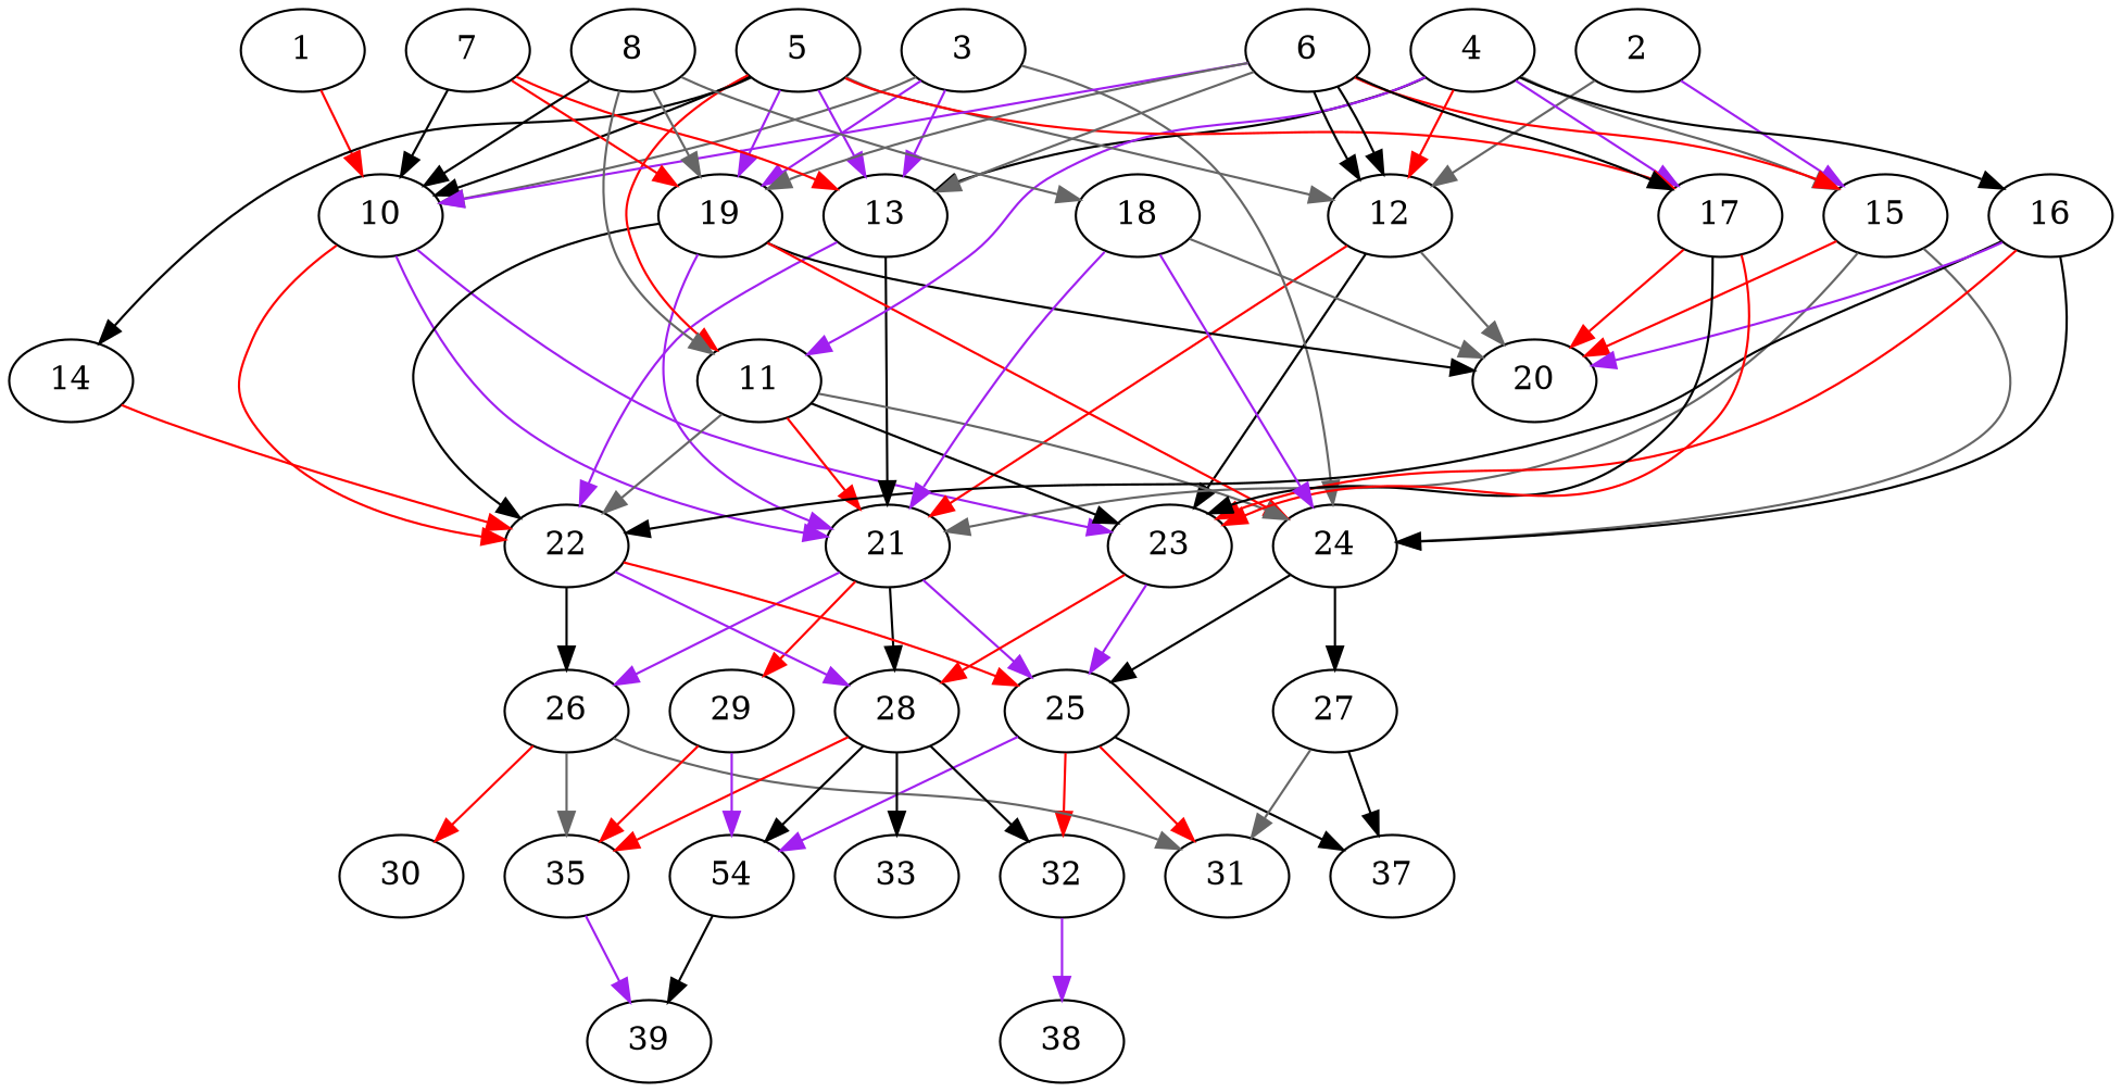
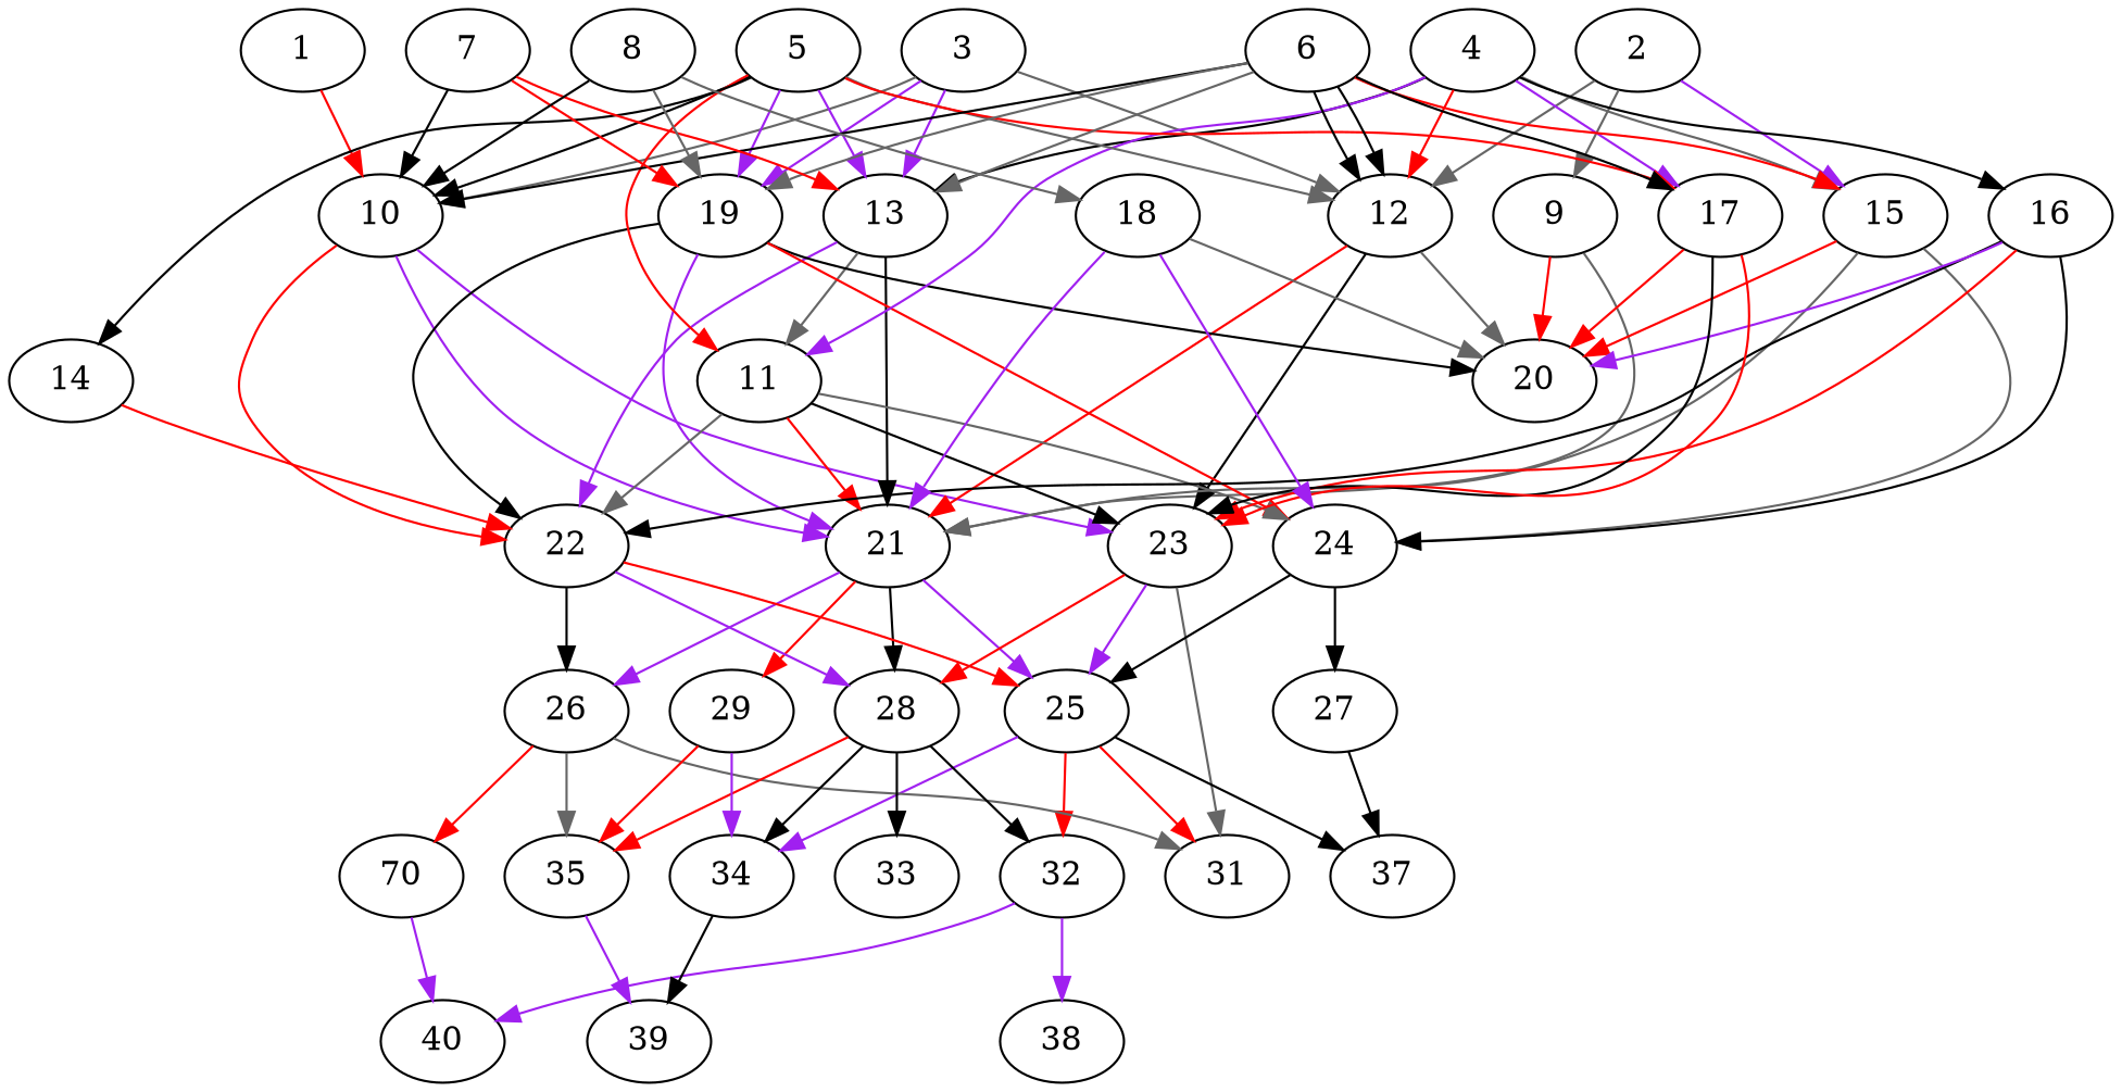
  digraph {
    node [alpha=0.13]
    edge [color=black]
    1 [alpha=0.08 expect_size=41563136]
    10 [alpha=0.17 expect_size=12246016]
    21 [alpha=0.09 expect_size=21029888]
    22 [alpha=0.04 expect_size=43801600]
    23 [alpha=0.03 expect_size=26904576]
    25 [alpha=0.15 expect_size=16083968]
    26 [alpha=0.04 expect_size=47186944]
    28 [alpha=0.05 expect_size=14144512]
    29 [alpha=0.04 expect_size=44980224]
    2 [alpha=0.11 expect_size=17481728]
+   9 [alpha=0.08 expect_size=8646656]
    12 [expect_size=36566016]
    15 [expect_size=26842112]
    20 [alpha=0.19 expect_size=27968512]
    24 [expect_size=22295552]
    27 [alpha=0.08 expect_size=34855936]
    3 [alpha=0.06 expect_size=12754944]
    13 [alpha=0.18 expect_size=14397440]
    19 [alpha=0.05 expect_size=9895936]
    4 [alpha=0.20 expect_size=34628608]
    11 [alpha=0.10 expect_size=17419264]
    16 [alpha=0.15 expect_size=35110912]
    17 [alpha=0.11 expect_size=20633600]
    5 [alpha=0.04 expect_size=31242240]
    14 [alpha=0.17 expect_size=27451392]
    6 [alpha=0.14 expect_size=21078016]
    7 [alpha=0.04 expect_size=42189824]
    8 [alpha=0.12 expect_size=36576256]
    18 [expect_size=29716480]
    31 [expect_size=7630848]
    32 [expect_size=29440000]
-   34 [alpha=0.11 expect_size=45835264 label=54]
+   34 [alpha=0.11 expect_size=45835264]
    37 [alpha=0.11 expect_size=26969088]
-   30 [alpha=0.06 expect_size=9189376]
+   30 [alpha=0.06 expect_size=9189376 label=70]
    35 [expect_size=30133248]
    33 [alpha=0.17 expect_size=39670784]
+   40 [alpha=0.01 expect_size=19231744]
    38 [alpha=0.03 expect_size=45104128]
    39 [alpha=0.17 expect_size=9932800]
    1 -> 10 [color=red]
    10 -> 21 [color=purple]
    10 -> 22 [color=red]
    10 -> 23 [color=purple]
    21 -> 25 [color=purple]
    21 -> 26 [color=purple]
    21 -> 28
    21 -> 29 [color=red]
    22 -> 25 [color=red]
    22 -> 26
    22 -> 28 [color=purple]
    23 -> 25 [color=purple]
    23 -> 28 [color=red]
    25 -> 31 [color=red]
    25 -> 32 [color=red]
    25 -> 34 [color=purple]
    25 -> 37
    26 -> 31 [color=gray40]
    26 -> 30 [color=red]
    26 -> 35 [color=gray40]
    28 -> 32
    28 -> 34
    28 -> 35 [color=red]
    28 -> 33
    29 -> 34 [color=purple]
    29 -> 35 [color=red]
+   2 -> 9 [color=gray40]
    2 -> 12 [color=gray40]
    2 -> 15 [color=purple]
+   9 -> 21 [color=gray40]
+   9 -> 20 [color=red]
    12 -> 21 [color=red]
    12 -> 23
    12 -> 20 [color=gray40]
    15 -> 21 [color=gray40]
    15 -> 20 [color=red]
    15 -> 24 [color=gray40]
    24 -> 25
    24 -> 27
-   27 -> 31 [color=gray40]
+   23 -> 31 [color=gray40]
    27 -> 37
    3 -> 10 [color=gray40]
-   3 -> 24 [color=gray40]
+   3 -> 12 [color=gray40]
    3 -> 13 [color=purple]
    3 -> 19 [color=purple]
    13 -> 21
    13 -> 22 [color=purple]
    19 -> 21 [color=purple]
    19 -> 22
    19 -> 20
    19 -> 24 [color=red]
    4 -> 12 [color=red]
    4 -> 15 [color=gray40]
    4 -> 13
    4 -> 11 [color=purple]
    4 -> 16
    4 -> 17 [color=purple]
    11 -> 21 [color=red]
    11 -> 22 [color=gray40]
    11 -> 23
    11 -> 24 [color=gray40]
    16 -> 22
    16 -> 23 [color=red]
    16 -> 20 [color=purple]
    16 -> 24
    17 -> 23
    17 -> 23 [color=red]
    17 -> 20 [color=red]
    5 -> 10
    5 -> 12 [color=gray40]
    5 -> 13 [color=purple]
    5 -> 19 [color=purple]
    5 -> 11 [color=red]
    5 -> 17 [color=red]
    5 -> 14
    14 -> 22 [color=red]
-   6 -> 10 [color=purple]
+   6 -> 10
    6 -> 12
    6 -> 12
    6 -> 15 [color=red]
    6 -> 13 [color=gray40]
    6 -> 19 [color=gray40]
    6 -> 17
    7 -> 10
    7 -> 13 [color=red]
    7 -> 19 [color=red]
    8 -> 10
    8 -> 19 [color=gray40]
-   8 -> 11 [color=gray40]
+   13 -> 11 [color=gray40]
    8 -> 18 [color=gray40]
    18 -> 21 [color=purple]
    18 -> 20 [color=gray40]
    18 -> 24 [color=purple]
+   32 -> 40 [color=purple]
    32 -> 38 [color=purple]
    34 -> 39
+   30 -> 40 [color=purple]
    35 -> 39 [color=purple]
  }
